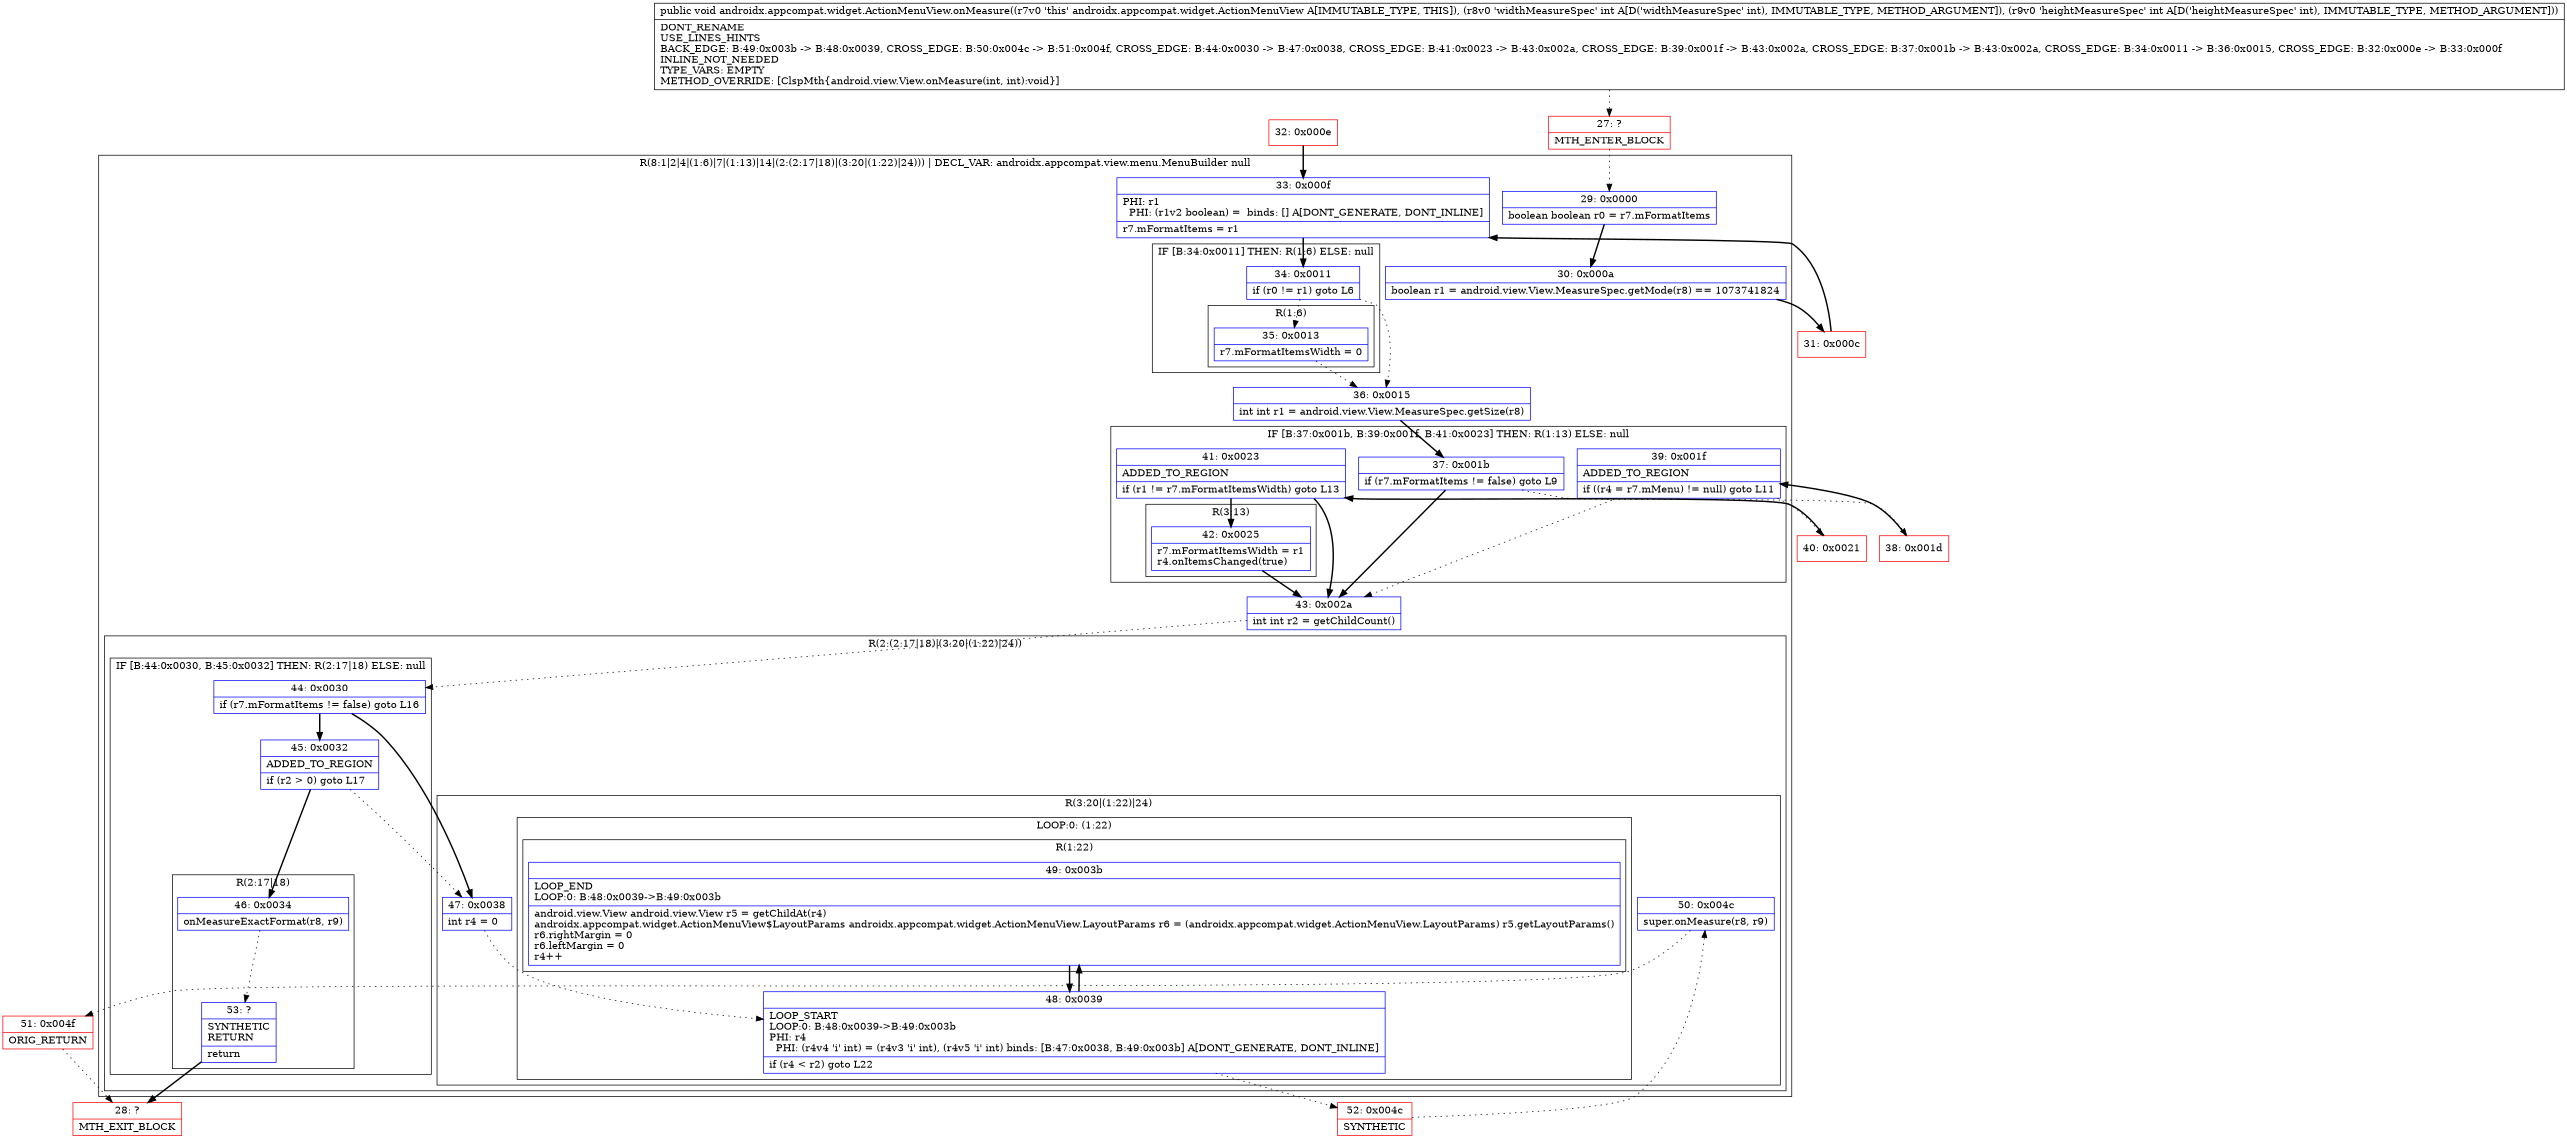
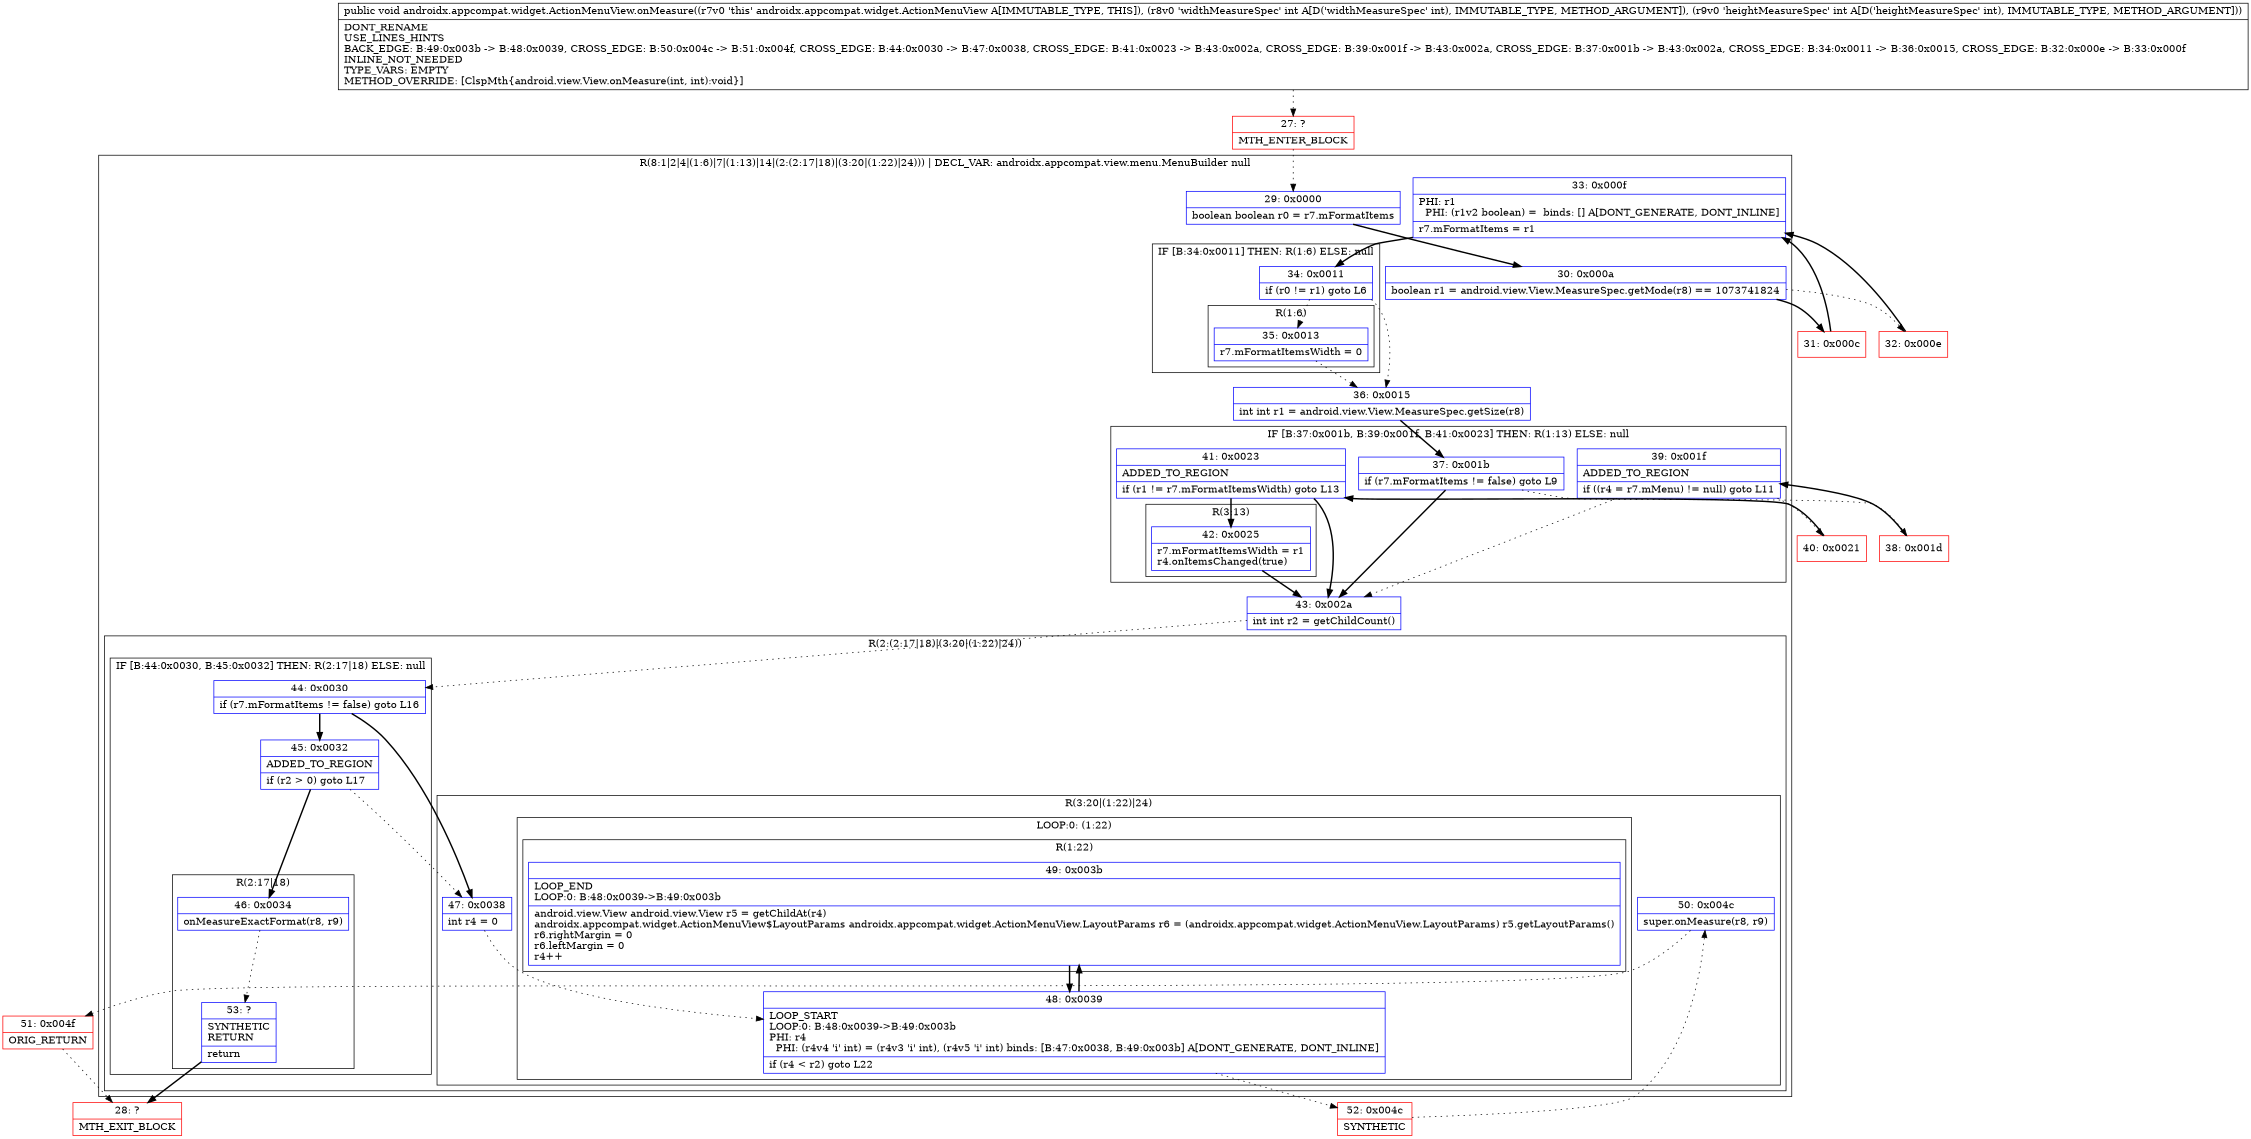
  digraph {
    node [color=blue shape=record]
    edge [style=bold]
    n1 [label="{35\:\ 0x0013|r7.mFormatItemsWidth = 0\l}"]
    n2 [label="{34\:\ 0x0011|if (r0 != r1) goto L6\l}"]
    n3 [label="{42\:\ 0x0025|r7.mFormatItemsWidth = r1\lr4.onItemsChanged(true)\l}"]
    n4 [label="{37\:\ 0x001b|if (r7.mFormatItems != false) goto L9\l}"]
    n5 [label="{39\:\ 0x001f|ADDED_TO_REGION\l|if ((r4 = r7.mMenu) != null) goto L11\l}"]
    n6 [label="{41\:\ 0x0023|ADDED_TO_REGION\l|if (r1 != r7.mFormatItemsWidth) goto L13\l}"]
    n7 [label="{46\:\ 0x0034|onMeasureExactFormat(r8, r9)\l}"]
    n8 [label="{53\:\ ?|SYNTHETIC\lRETURN\l|return\l}"]
    n9 [label="{44\:\ 0x0030|if (r7.mFormatItems != false) goto L16\l}"]
    n10 [label="{45\:\ 0x0032|ADDED_TO_REGION\l|if (r2 \> 0) goto L17\l}"]
    n11 [label="{49\:\ 0x003b|LOOP_END\lLOOP:0: B:48:0x0039\-\>B:49:0x003b\l|android.view.View android.view.View r5 = getChildAt(r4)\landroidx.appcompat.widget.ActionMenuView$LayoutParams androidx.appcompat.widget.ActionMenuView.LayoutParams r6 = (androidx.appcompat.widget.ActionMenuView.LayoutParams) r5.getLayoutParams()\lr6.rightMargin = 0\lr6.leftMargin = 0\lr4++\l}"]
    n12 [label="{48\:\ 0x0039|LOOP_START\lLOOP:0: B:48:0x0039\-\>B:49:0x003b\lPHI: r4 \l  PHI: (r4v4 'i' int) = (r4v3 'i' int), (r4v5 'i' int) binds: [B:47:0x0038, B:49:0x003b] A[DONT_GENERATE, DONT_INLINE]\l|if (r4 \< r2) goto L22\l}"]
    n13 [label="{47\:\ 0x0038|int r4 = 0\l}"]
    n14 [label="{50\:\ 0x004c|super.onMeasure(r8, r9)\l}"]
    n15 [label="{29\:\ 0x0000|boolean boolean r0 = r7.mFormatItems\l}"]
    n16 [label="{30\:\ 0x000a|boolean r1 = android.view.View.MeasureSpec.getMode(r8) == 1073741824\l}"]
    n17 [label="{33\:\ 0x000f|PHI: r1 \l  PHI: (r1v2 boolean) =  binds: [] A[DONT_GENERATE, DONT_INLINE]\l|r7.mFormatItems = r1\l}"]
    n18 [label="{36\:\ 0x0015|int int r1 = android.view.View.MeasureSpec.getSize(r8)\l}"]
    n19 [label="{43\:\ 0x002a|int int r2 = getChildCount()\l}"]
    n20 [color=red label="{38\:\ 0x001d}"]
    n21 [color=red label="{40\:\ 0x0021}"]
    n22 [color=red label="{28\:\ ?|MTH_EXIT_BLOCK\l}"]
    n23 [color=red label="{52\:\ 0x004c|SYNTHETIC\l}"]
    n24 [color=red label="{51\:\ 0x004f|ORIG_RETURN\l}"]
    n25 [color=red label="{31\:\ 0x000c}"]
    n26 [color=red label="{32\:\ 0x000e}"]
    n27 [color=red label="{27\:\ ?|MTH_ENTER_BLOCK\l}"]
    n28 [label="{public void androidx.appcompat.widget.ActionMenuView.onMeasure((r7v0 'this' androidx.appcompat.widget.ActionMenuView A[IMMUTABLE_TYPE, THIS]), (r8v0 'widthMeasureSpec' int A[D('widthMeasureSpec' int), IMMUTABLE_TYPE, METHOD_ARGUMENT]), (r9v0 'heightMeasureSpec' int A[D('heightMeasureSpec' int), IMMUTABLE_TYPE, METHOD_ARGUMENT]))  | DONT_RENAME\lUSE_LINES_HINTS\lBACK_EDGE: B:49:0x003b \-\> B:48:0x0039, CROSS_EDGE: B:50:0x004c \-\> B:51:0x004f, CROSS_EDGE: B:44:0x0030 \-\> B:47:0x0038, CROSS_EDGE: B:41:0x0023 \-\> B:43:0x002a, CROSS_EDGE: B:39:0x001f \-\> B:43:0x002a, CROSS_EDGE: B:37:0x001b \-\> B:43:0x002a, CROSS_EDGE: B:34:0x0011 \-\> B:36:0x0015, CROSS_EDGE: B:32:0x000e \-\> B:33:0x000f\lINLINE_NOT_NEEDED\lTYPE_VARS: EMPTY\lMETHOD_OVERRIDE: [ClspMth\{android.view.View.onMeasure(int, int):void\}]\l}" color=""]
    subgraph cluster_1 {
      label="R(8:1|2|4|(1:6)|7|(1:13)|14|(2:(2:17|18)|(3:20|(1:22)|24))) | DECL_VAR: androidx.appcompat.view.menu.MenuBuilder null\l"
      n15
      n16
      n17
      n18
      n19
      subgraph cluster_2 {
        label="IF [B:34:0x0011] THEN: R(1:6) ELSE: null"
        n2
        subgraph cluster_3 {
          label="R(1:6)"
          n1
        }
      }
      subgraph cluster_4 {
        label="IF [B:37:0x001b, B:39:0x001f, B:41:0x0023] THEN: R(1:13) ELSE: null"
        n4
        n5
        n6
        subgraph cluster_5 {
          label="R(3:13)"
          n3
        }
      }
      subgraph cluster_6 {
        label="R(2:(2:17|18)|(3:20|(1:22)|24))"
        subgraph cluster_7 {
          label="IF [B:44:0x0030, B:45:0x0032] THEN: R(2:17|18) ELSE: null"
          n9
          n10
          subgraph cluster_8 {
            label="R(2:17|18)"
            n7
            n8
          }
        }
        subgraph cluster_9 {
          label="R(3:20|(1:22)|24)"
          n13
          n14
          subgraph cluster_10 {
            label="LOOP:0: (1:22)"
            n12
            subgraph cluster_11 {
              label="R(1:22)"
              n11
            }
          }
        }
      }
    }
    n1 -> n18 [style=dotted]
    n2 -> n1 [style=dotted]
    n2 -> n18 [style=dotted]
    n3 -> n19
    n4 -> n19
    n4 -> n20 [style=dotted]
    n5 -> n19 [style=dotted]
    n5 -> n21 [style=dotted]
    n6 -> n3
    n6 -> n19
    n7 -> n8 [style=dotted]
    n8 -> n22
    n9 -> n10
    n9 -> n13
    n10 -> n7
    n10 -> n13 [style=dotted]
    n11 -> n12
    n12 -> n11
    n12 -> n23 [style=dotted]
    n13 -> n12 [style=dotted]
    n14 -> n24 [style=dotted]
    n15 -> n16
    n16 -> n25
+   n16 -> n26 [style=dotted]
    n17 -> n2
    n18 -> n4
    n19 -> n9 [style=dotted]
    n20 -> n5
    n21 -> n6
    n23 -> n14 [style=dotted]
    n24 -> n22 [style=dotted]
    n25 -> n17
    n26 -> n17
    n27 -> n15 [style=dotted]
    n28 -> n27 [style=dotted]
  }
